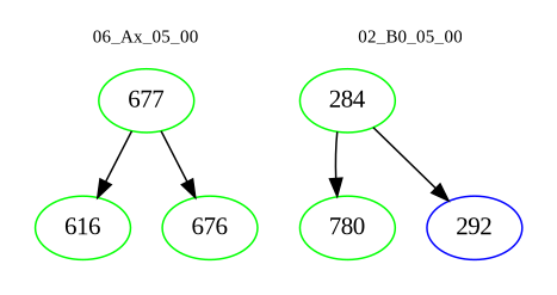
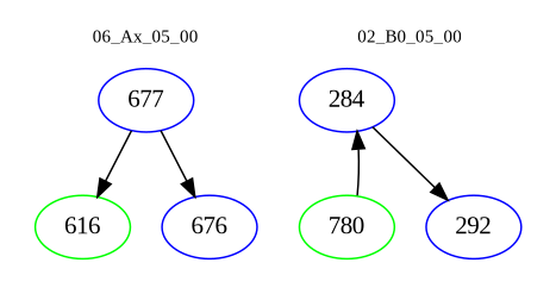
  digraph {
    fontname="Liberation Serif"
    node [color=blue fontname="Liberation Serif"]
    edge [color=black fontname="Liberation Serif"]
-   n1 [color=green label=677]
+   n1 [label=677]
    n2 [color=green label=616]
-   n3 [color=green label=676]
-   n4 [color=green label=284]
+   n3 [label=676]
+   n4 [label=284]
    n5 [color=green label=780]
    n6 [label=292]
    subgraph cluster_1 {
      color=white
      fontsize=10
      label="06_Ax_05_00"
      n1
      n2
      n3
    }
    subgraph cluster_2 {
      color=white
      fontsize=10
      label="02_B0_05_00"
      n4
      n5
      n6
    }
    n1 -> n2
    n1 -> n3
-   n4 -> n5
+   n5 -> n4
    n4 -> n6
  }
